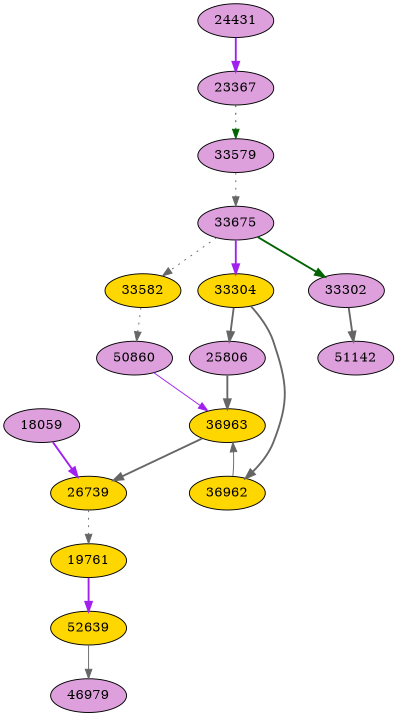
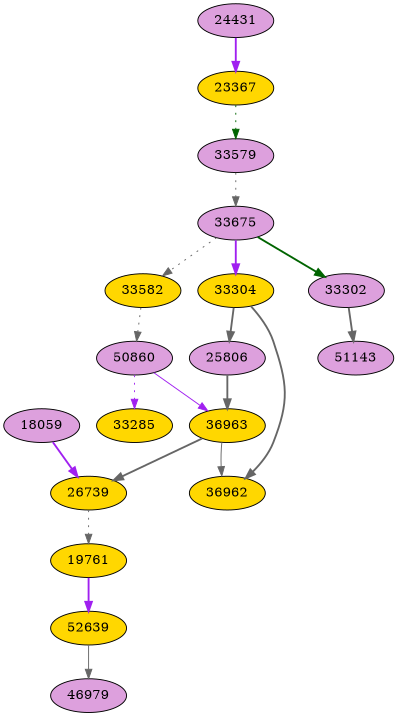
  strict digraph {
    node [fillcolor=plum style=filled]
    edge [color=gray40 style=bold]
    n1 [label=46979]
    n2 [fillcolor=gold label=52639]
    n3 [fillcolor=gold label=19761]
    n4 [fillcolor=gold label=26739]
    n5 [label=18059]
    n6 [fillcolor=gold label=36963]
    n7 [label=50860]
+   n8 [fillcolor=gold label=33285]
    n9 [fillcolor=gold label=36962]
    n10 [label=25806]
-   n11 [label=51142]
+   n11 [label=51143]
    n12 [fillcolor=gold label=33582]
    n13 [fillcolor=gold label=33304]
    n14 [label=33302]
    n15 [label=33675]
    n16 [label=33579]
-   n17 [label=23367]
+   n17 [fillcolor=gold label=23367]
    n18 [label=24431]
    n2 -> n1 [style=solid]
    n3 -> n2 [color=purple]
    n4 -> n3 [style=dotted]
    n5 -> n4 [color=purple]
    n6 -> n4
    n7 -> n6 [color=purple style=solid]
-   n9 -> n6 [style=solid]
+   n7 -> n8 [color=purple style=dotted]
+   n6 -> n9 [style=solid]
    n10 -> n6
    n12 -> n7 [style=dotted]
    n13 -> n9
    n13 -> n10
    n14 -> n11
    n15 -> n12 [style=dotted]
    n15 -> n13 [color=purple]
    n15 -> n14 [color=darkgreen]
    n16 -> n15 [style=dotted]
    n17 -> n16 [color=darkgreen style=dotted]
    n18 -> n17 [color=purple]
  }
